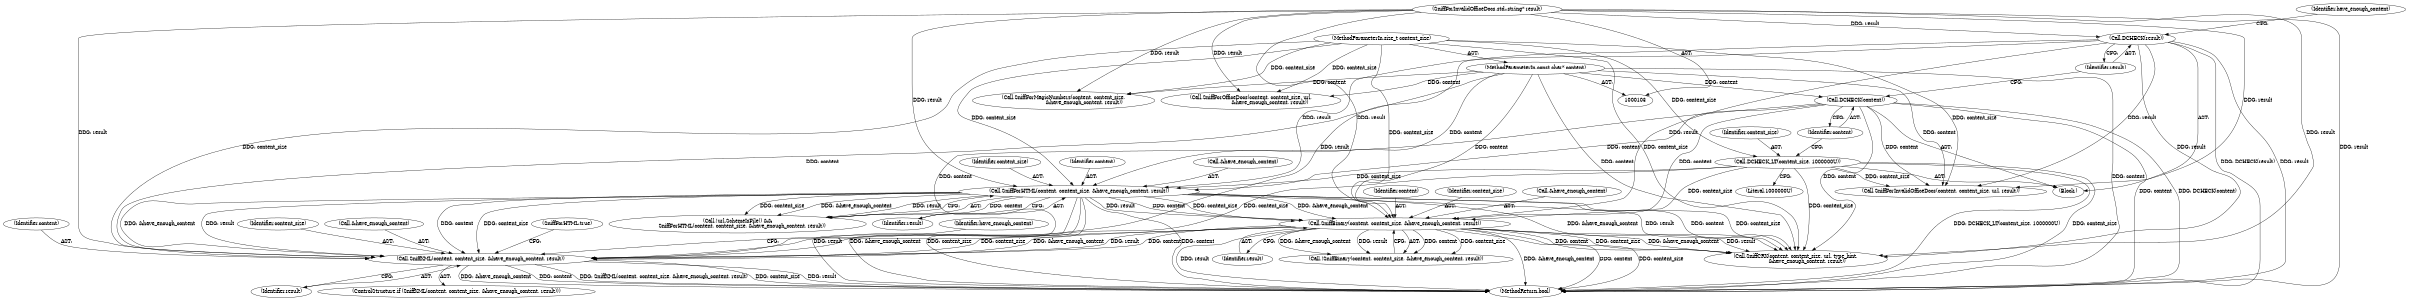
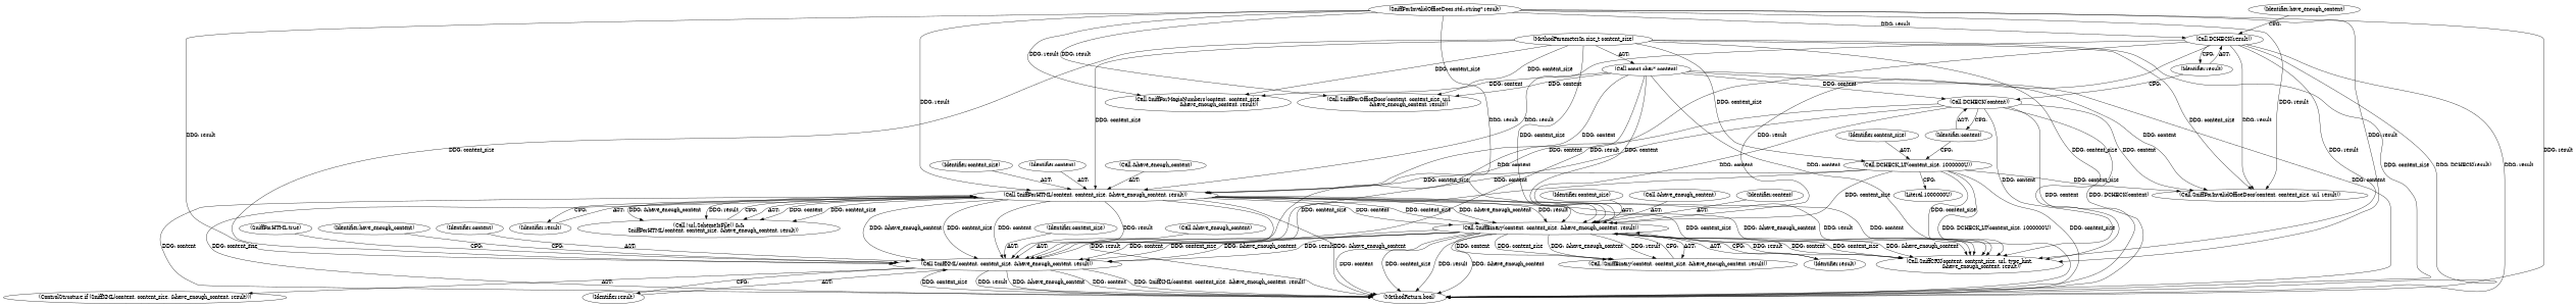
  digraph {
    n1 [label="(Call,SniffXML(content, content_size, &have_enough_content, result))"]
    n2 [label="(Identifier,result)"]
    n3 [label="(ControlStructure,if (SniffXML(content, content_size, &have_enough_content, result)))"]
    n4 [label="(MethodReturn,bool)"]
    n5 [label="(Call,DCHECK(content))"]
    n6 [label="(Call,SniffBinary(content, content_size, &have_enough_content, result))"]
    n7 [label="(Call,SniffForHTML(content, content_size, &have_enough_content, result))"]
    n8 [label="(Identifier,content)"]
    n9 [label="(Call,SniffForInvalidOfficeDocs(content, content_size, url, result))"]
    n10 [label="(Call,SniffCRX(content, content_size, url, type_hint,\n               &have_enough_content, result))"]
-   n11 [label="(Block,)"]
    n12 [label="(Identifier,result)"]
    n13 [label="(Call,!SniffBinary(content, content_size, &have_enough_content, result))"]
    n14 [label="(Call,!url.SchemeIsFile() &&\n      SniffForHTML(content, content_size, &have_enough_content, result))"]
    n15 [label="(Identifier,result)"]
    n16 [label="(Call,DCHECK_LT(content_size, 1000000U))"]
-   n17 [label="(MethodParameterIn,const char* content)"]
+   n17 [label="(Call,const char* content)"]
    n18 [label="(Call,SniffForOfficeDocs(content, content_size, url,\n                         &have_enough_content, result))"]
    n19 [label="(Call,SniffForMagicNumbers(content, content_size,\n                           &have_enough_content, result))"]
-   1000103
    n21 [label="(Literal,1000000U)"]
    n22 [label="(MethodParameterIn,size_t content_size)"]
    n23 [label="(Call,DCHECK(result))"]
    n24 [label="(Identifier,result)"]
    n25 [label="(SniffForInvalidOfficeDocs,std::string* result)"]
    n26 [label="(Call,&have_enough_content)"]
    n27 [label="(Identifier,content_size)"]
    n28 [label="(Identifier,have_enough_content)"]
    n29 [label="(Identifier,content_size)"]
    n30 [label="(Call,&have_enough_content)"]
    n31 [label="(Identifier,content)"]
    n32 [label="(Identifier,content)"]
    n33 [label="(Call,&have_enough_content)"]
    n34 [label="(SniffForHTML,true)"]
    n35 [label="(Identifier,content_size)"]
    n36 [label="(Identifier,content_size)"]
    n37 [label="(Identifier,have_enough_content)"]
    n38 [label="(Identifier,content)"]
    n1 -> n2 [label="CFG: "]
    n1 -> n3 [label="AST: "]
    n1 -> n4 [label="DDG: &have_enough_content"]
    n1 -> n4 [label="DDG: content"]
    n1 -> n4 [label="DDG: SniffXML(content, content_size, &have_enough_content, result)"]
    n1 -> n4 [label="DDG: content_size"]
    n1 -> n4 [label="DDG: result"]
    n2 -> n1 [label="AST: "]
    n5 -> n1 [label="DDG: content"]
    n5 -> n4 [label="DDG: content"]
    n5 -> n4 [label="DDG: DCHECK(content)"]
    n5 -> n6 [label="DDG: content"]
    n5 -> n7 [label="DDG: content"]
    n5 -> n8 [label="CFG: "]
    n5 -> n9 [label="DDG: content"]
    n5 -> n10 [label="DDG: content"]
-   n5 -> n11 [label="AST: "]
    n6 -> n1 [label="DDG: content"]
    n6 -> n1 [label="DDG: content_size"]
    n6 -> n1 [label="DDG: &have_enough_content"]
    n6 -> n1 [label="DDG: result"]
    n6 -> n4 [label="DDG: &have_enough_content"]
    n6 -> n4 [label="DDG: content"]
    n6 -> n4 [label="DDG: content_size"]
    n6 -> n4 [label="DDG: result"]
    n6 -> n10 [label="DDG: content"]
    n6 -> n10 [label="DDG: content_size"]
    n6 -> n10 [label="DDG: &have_enough_content"]
    n6 -> n10 [label="DDG: result"]
    n6 -> n12 [label="CFG: "]
    n6 -> n13 [label="AST: "]
    n6 -> n13 [label="DDG: content"]
    n6 -> n13 [label="DDG: content_size"]
    n6 -> n13 [label="DDG: &have_enough_content"]
    n6 -> n13 [label="DDG: result"]
    n7 -> n1 [label="DDG: content"]
    n7 -> n1 [label="DDG: content_size"]
    n7 -> n1 [label="DDG: &have_enough_content"]
    n7 -> n1 [label="DDG: result"]
    n7 -> n4 [label="DDG: result"]
    n7 -> n4 [label="DDG: &have_enough_content"]
    n7 -> n4 [label="DDG: content"]
    n7 -> n4 [label="DDG: content_size"]
    n7 -> n6 [label="DDG: content"]
    n7 -> n6 [label="DDG: content_size"]
    n7 -> n6 [label="DDG: &have_enough_content"]
    n7 -> n6 [label="DDG: result"]
    n7 -> n10 [label="DDG: content"]
    n7 -> n10 [label="DDG: content_size"]
    n7 -> n10 [label="DDG: &have_enough_content"]
    n7 -> n10 [label="DDG: result"]
    n7 -> n14 [label="AST: "]
    n7 -> n14 [label="DDG: content"]
    n7 -> n14 [label="DDG: content_size"]
    n7 -> n14 [label="DDG: &have_enough_content"]
    n7 -> n14 [label="DDG: result"]
    n7 -> n15 [label="CFG: "]
    n8 -> n5 [label="AST: "]
    n8 -> n16 [label="CFG: "]
    n12 -> n6 [label="AST: "]
    n13 -> n6 [label="CFG: "]
    n14 -> n7 [label="CFG: "]
    n15 -> n7 [label="AST: "]
    n16 -> n1 [label="DDG: content_size"]
    n16 -> n4 [label="DDG: DCHECK_LT(content_size, 1000000U)"]
    n16 -> n4 [label="DDG: content_size"]
    n16 -> n6 [label="DDG: content_size"]
    n16 -> n7 [label="DDG: content_size"]
    n16 -> n9 [label="DDG: content_size"]
    n16 -> n10 [label="DDG: content_size"]
-   n16 -> n11 [label="AST: "]
    n16 -> n21 [label="CFG: "]
    n17 -> n1 [label="DDG: content"]
    n17 -> n4 [label="DDG: content"]
    n17 -> n5 [label="DDG: content"]
    n17 -> n6 [label="DDG: content"]
    n17 -> n7 [label="DDG: content"]
    n17 -> n9 [label="DDG: content"]
    n17 -> n10 [label="DDG: content"]
    n17 -> n18 [label="DDG: content"]
    n17 -> n19 [label="DDG: content"]
-   n17 -> 1000103 [label="AST: "]
    n22 -> n1 [label="DDG: content_size"]
+   n22 -> n4 [label="DDG: content_size"]
    n22 -> n6 [label="DDG: content_size"]
    n22 -> n7 [label="DDG: content_size"]
    n22 -> n9 [label="DDG: content_size"]
    n22 -> n10 [label="DDG: content_size"]
    n22 -> n16 [label="DDG: content_size"]
    n22 -> n17 [label="AST: "]
    n22 -> n18 [label="DDG: content_size"]
    n22 -> n19 [label="DDG: content_size"]
    n23 -> n1 [label="DDG: result"]
    n23 -> n4 [label="DDG: DCHECK(result)"]
    n23 -> n4 [label="DDG: result"]
    n23 -> n6 [label="DDG: result"]
    n23 -> n7 [label="DDG: result"]
    n23 -> n9 [label="DDG: result"]
    n23 -> n10 [label="DDG: result"]
-   n23 -> n11 [label="AST: "]
    n23 -> n24 [label="CFG: "]
    n24 -> n5 [label="CFG: "]
    n24 -> n23 [label="AST: "]
    n25 -> n1 [label="DDG: result"]
    n25 -> n4 [label="DDG: result"]
    n25 -> n6 [label="DDG: result"]
    n25 -> n7 [label="DDG: result"]
    n25 -> n9 [label="DDG: result"]
    n25 -> n10 [label="DDG: result"]
    n25 -> n18 [label="DDG: result"]
    n25 -> n19 [label="DDG: result"]
-   n25 -> 1000103 [label="AST: "]
    n25 -> n23 [label="DDG: result"]
    n26 -> n7 [label="AST: "]
    n27 -> n7 [label="AST: "]
    n28 -> n23 [label="CFG: "]
    n29 -> n1 [label="AST: "]
    n30 -> n6 [label="AST: "]
    n31 -> n7 [label="AST: "]
    n32 -> n6 [label="AST: "]
    n33 -> n1 [label="AST: "]
    n34 -> n1 [label="CFG: "]
    n35 -> n6 [label="AST: "]
    n36 -> n16 [label="AST: "]
    n37 -> n1 [label="CFG: "]
    n38 -> n1 [label="AST: "]
  }
